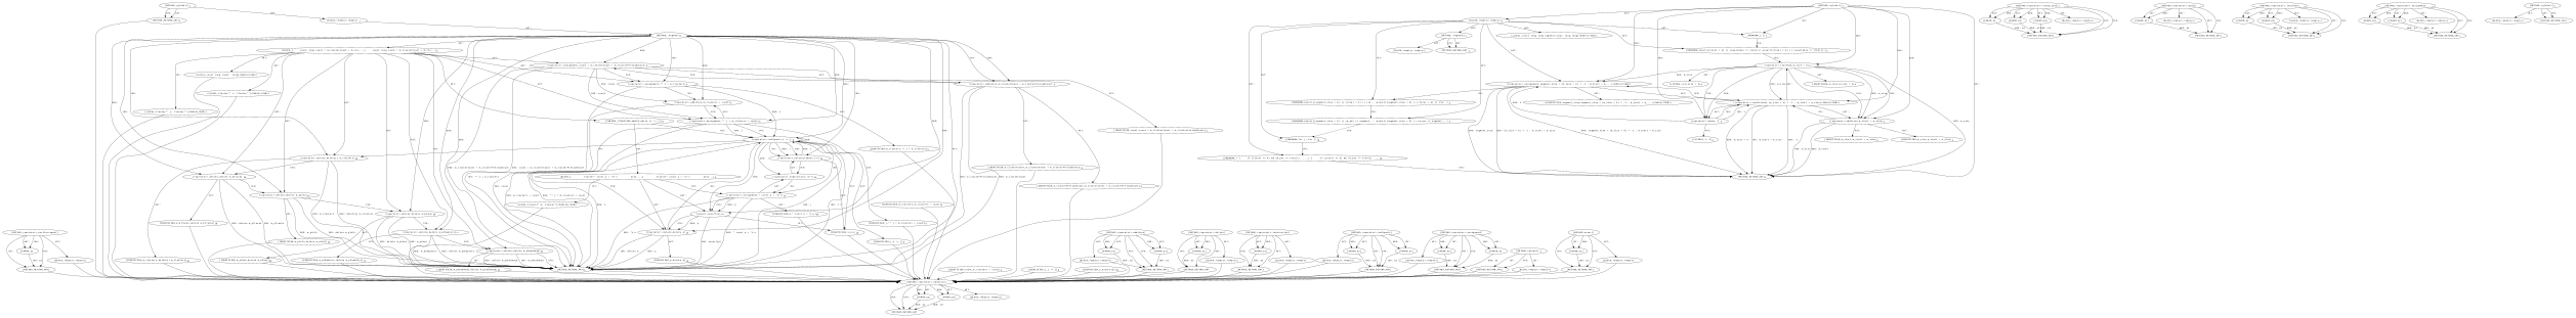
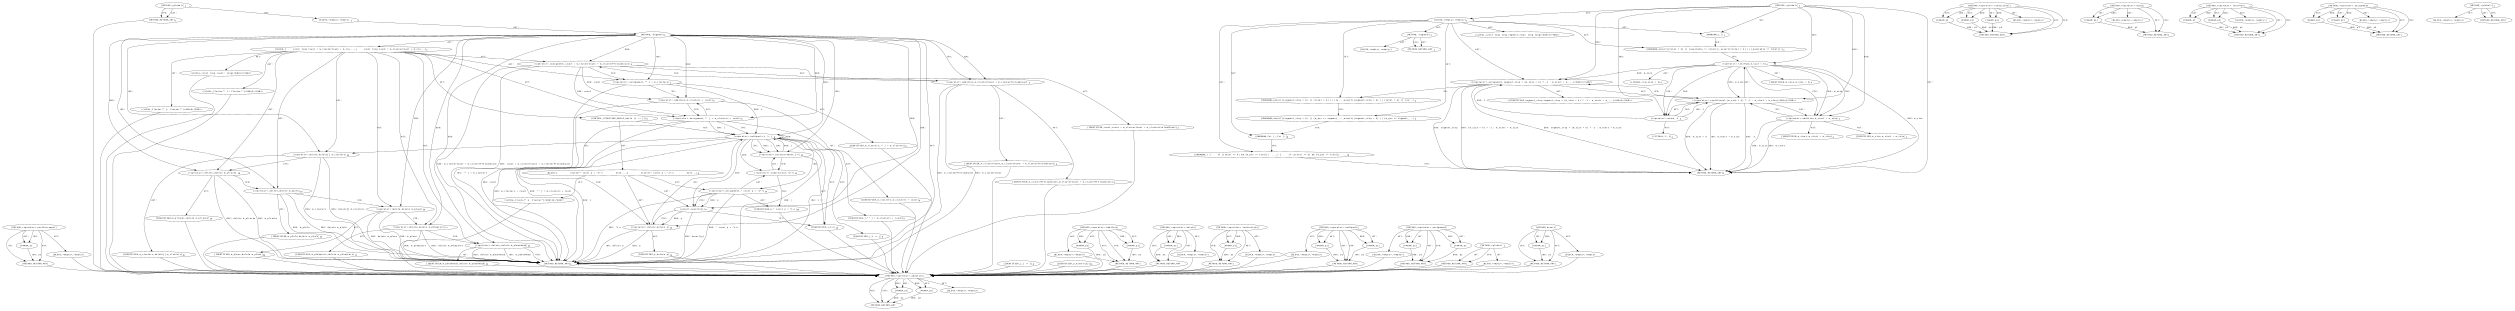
  digraph {
    fontname="Liberation Mono"
    node [fontname="Liberation Mono"]
    edge [fontname="Liberation Mono"]
    n1 [label=<(METHOD,&lt;operator&gt;.postIncrement)>]
    n2 [label=<(PARAM,p1)>]
    n3 [label=<(BLOCK,&lt;empty&gt;,&lt;empty&gt;)>]
    n4 [label=<(METHOD_RETURN,ANY)>]
    n5 [label=<(METHOD,&lt;operator&gt;.addition)>]
    n6 [label=<(PARAM,p1)>]
    n7 [label=<(PARAM,p2)>]
    n8 [label=<(BLOCK,&lt;empty&gt;,&lt;empty&gt;)>]
    n9 [label=<(METHOD_RETURN,ANY)>]
    n10 [label=<(METHOD,&lt;global&gt;)<SUB>1</SUB>>]
    n11 [label=<(BLOCK,&lt;empty&gt;,&lt;empty&gt;)<SUB>1</SUB>>]
    n12 [label=<(METHOD_RETURN,ANY)<SUB>1</SUB>>]
    n13 [label=<(METHOD,~Segment)<SUB>1</SUB>>]
    n14 [label=<(BLOCK,{     const long count = m_clusterCount + m_clu...,{     const long count = m_clusterCount + m_clu...)<SUB>2</SUB>>]
    n15 [label=<(&lt;operator&gt;.assignment,count = m_clusterCount + m_clusterPreloadCount)<SUB>3</SUB>>]
    n16 [label=<(&lt;operator&gt;.addition,m_clusterCount + m_clusterPreloadCount)<SUB>3</SUB>>]
    n17 [label=<(&lt;operator&gt;.assignment,** i = m_clusters)<SUB>5</SUB>>]
    n18 [label=<(&lt;operator&gt;.assignment,** j = m_clusters + count)<SUB>6</SUB>>]
    n19 [label=<(&lt;operator&gt;.addition,m_clusters + count)<SUB>6</SUB>>]
    n20 [label=<(&lt;operator&gt;.notEquals,i != j)<SUB>8</SUB>>]
    n21 [label=<(&lt;operator&gt;.postIncrement,i++)<SUB>10</SUB>>]
    n22 [label=<(assert,assert(p))<SUB>11</SUB>>]
    n23 [label=<(&lt;operator&gt;.delete,delete p)<SUB>13</SUB>>]
    n24 [label=<(&lt;operator&gt;.delete,delete[] m_clusters)<SUB>16</SUB>>]
    n25 [label=<(&lt;operator&gt;.delete,delete m_pTracks)<SUB>18</SUB>>]
    n26 [label=<(&lt;operator&gt;.delete,delete m_pInfo)<SUB>19</SUB>>]
    n27 [label=<(&lt;operator&gt;.delete,delete m_pCues)<SUB>20</SUB>>]
    n28 [label=<(&lt;operator&gt;.delete,delete m_pChapters)<SUB>21</SUB>>]
    n29 [label=<(&lt;operator&gt;.delete,delete m_pSeekHead)<SUB>22</SUB>>]
    n30 [label=<(METHOD_RETURN,ANY)<SUB>1</SUB>>]
    n31 [label="<(LOCAL,const long count: long)<SUB>3</SUB>>"]
    n32 [label="<(LOCAL,Cluster** i: Cluster**)<SUB>5</SUB>>"]
    n33 [label="<(LOCAL,Cluster** j: Cluster**)<SUB>6</SUB>>"]
    n34 [label=<(CONTROL_STRUCTURE,WHILE,while (i != j))<SUB>8</SUB>>]
    n35 [label=<(IDENTIFIER,count,count = m_clusterCount + m_clusterPreloadCount)<SUB>3</SUB>>]
    n36 [label=<(IDENTIFIER,m_clusterCount,m_clusterCount + m_clusterPreloadCount)<SUB>3</SUB>>]
    n37 [label=<(IDENTIFIER,m_clusterPreloadCount,m_clusterCount + m_clusterPreloadCount)<SUB>3</SUB>>]
    n38 [label=<(IDENTIFIER,m_clusters,** i = m_clusters)<SUB>5</SUB>>]
    n39 [label=<(IDENTIFIER,j,** j = m_clusters + count)<SUB>6</SUB>>]
    n40 [label=<(IDENTIFIER,m_clusters,m_clusters + count)<SUB>6</SUB>>]
    n41 [label=<(IDENTIFIER,j,i != j)<SUB>8</SUB>>]
    n42 [label=<(&lt;operator&gt;.assignment,* const p = *i++)<SUB>10</SUB>>]
    n43 [label=<(&lt;operator&gt;.indirection,*i++)<SUB>10</SUB>>]
    n44 [label=<(IDENTIFIER,i,i++)<SUB>10</SUB>>]
    n45 [label=<(IDENTIFIER,p,delete p)<SUB>13</SUB>>]
    n46 [label=<(IDENTIFIER,m_clusters,delete[] m_clusters)<SUB>16</SUB>>]
    n47 [label=<(IDENTIFIER,m_pTracks,delete m_pTracks)<SUB>18</SUB>>]
    n48 [label=<(IDENTIFIER,m_pInfo,delete m_pInfo)<SUB>19</SUB>>]
    n49 [label=<(IDENTIFIER,m_pCues,delete m_pCues)<SUB>20</SUB>>]
    n50 [label=<(IDENTIFIER,m_pChapters,delete m_pChapters)<SUB>21</SUB>>]
    n51 [label=<(IDENTIFIER,m_pSeekHead,delete m_pSeekHead)<SUB>22</SUB>>]
    n52 [label=<(BLOCK,{         Cluster* const p = *i++;         asse...,{         Cluster* const p = *i++;         asse...)<SUB>9</SUB>>]
-   n53 [label=<(IDENTIFIER,count,m_clusters + count)<SUB>6</SUB>>]
    n54 [label="<(LOCAL,Cluster* p: Cluster*)<SUB>10</SUB>>"]
    n55 [label=<(IDENTIFIER,i,i != j)<SUB>8</SUB>>]
    n56 [label=<(IDENTIFIER,p,* const p = *i++)<SUB>10</SUB>>]
    n57 [label=<(IDENTIFIER,p,assert(p))<SUB>11</SUB>>]
    n58 [label=<(METHOD,&lt;operator&gt;.addition)>]
    n59 [label=<(PARAM,p1)>]
    n60 [label=<(PARAM,p2)>]
    n61 [label=<(BLOCK,&lt;empty&gt;,&lt;empty&gt;)>]
    n62 [label=<(METHOD_RETURN,ANY)>]
    n63 [label=<(METHOD,&lt;operator&gt;.delete)>]
    n64 [label=<(PARAM,p1)>]
    n65 [label=<(BLOCK,&lt;empty&gt;,&lt;empty&gt;)>]
    n66 [label=<(METHOD_RETURN,ANY)>]
    n67 [label=<(METHOD,&lt;operator&gt;.indirection)>]
    n68 [label=<(PARAM,p1)>]
    n69 [label=<(BLOCK,&lt;empty&gt;,&lt;empty&gt;)>]
    n70 [label=<(METHOD_RETURN,ANY)>]
    n71 [label=<(METHOD,&lt;operator&gt;.notEquals)>]
    n72 [label=<(PARAM,p1)>]
    n73 [label=<(PARAM,p2)>]
    n74 [label=<(BLOCK,&lt;empty&gt;,&lt;empty&gt;)>]
    n75 [label=<(METHOD_RETURN,ANY)>]
    n76 [label=<(METHOD,&lt;operator&gt;.assignment)>]
    n77 [label=<(PARAM,p1)>]
    n78 [label=<(PARAM,p2)>]
    n79 [label=<(BLOCK,&lt;empty&gt;,&lt;empty&gt;)>]
    n80 [label=<(METHOD_RETURN,ANY)>]
    n81 [label=<(METHOD,&lt;global&gt;)<SUB>1</SUB>>]
    n82 [label=<(BLOCK,&lt;empty&gt;,&lt;empty&gt;)>]
    n83 [label=<(METHOD_RETURN,ANY)>]
    n84 [label=<(METHOD,assert)>]
    n85 [label=<(PARAM,p1)>]
    n86 [label=<(BLOCK,&lt;empty&gt;,&lt;empty&gt;)>]
    n87 [label=<(METHOD_RETURN,ANY)>]
    n88 [label=<(METHOD,&lt;global&gt;)<SUB>1</SUB>>]
    n89 [label=<(BLOCK,&lt;empty&gt;,&lt;empty&gt;)<SUB>1</SUB>>]
    n90 [label=<(UNKNOWN,),))<SUB>1</SUB>>]
    n91 [label="<(&lt;operator&gt;.assignment,segment_stop = (m_size &lt; 0) ? -1 : m_start + m_...)<SUB>4</SUB>>"]
    n92 [label="<(&lt;operator&gt;.conditional,(m_size &lt; 0) ? -1 : m_start + m_size)<SUB>4</SUB>>"]
    n93 [label=<(&lt;operator&gt;.lessThan,m_size &lt; 0)<SUB>4</SUB>>]
    n94 [label=<(&lt;operator&gt;.minus,-1)<SUB>4</SUB>>]
    n95 [label=<(&lt;operator&gt;.addition,m_start + m_size)<SUB>4</SUB>>]
    n96 [label=<(METHOD_RETURN,ANY)<SUB>1</SUB>>]
    n97 [label=<(METHOD,~Segment)<SUB>1</SUB>>]
    n98 [label=<(UNKNOWN,assert((total &lt; 0) || (available &lt;= total));,assert((total &lt; 0) || (available &lt;= total));)<SUB>2</SUB>>]
    n99 [label="<(LOCAL,const long long segment_stop: long long)<SUB>4</SUB>>"]
    n100 [label=<(UNKNOWN,assert((segment_stop &lt; 0) || (total &lt; 0) || (se...,assert((segment_stop &lt; 0) || (total &lt; 0) || (se...)<SUB>5</SUB>>]
    n101 [label=<(UNKNOWN,assert((segment_stop &lt; 0) || (m_pos &lt;= segment_...,assert((segment_stop &lt; 0) || (m_pos &lt;= segment_...)<SUB>6</SUB>>]
    n102 [label=<(UNKNOWN,for (;,for (;)<SUB>8</SUB>>]
    n103 [label=<(UNKNOWN,) {     if ((total &gt;= 0) &amp;&amp; (m_pos &gt;= total))  ...,) {     if ((total &gt;= 0) &amp;&amp; (m_pos &gt;= total))  ...)<SUB>8</SUB>>]
    n104 [label="<(IDENTIFIER,segment_stop,segment_stop = (m_size &lt; 0) ? -1 : m_start + m_...)<SUB>4</SUB>>"]
    n105 [label=<(IDENTIFIER,m_size,m_size &lt; 0)<SUB>4</SUB>>]
    n106 [label=<(LITERAL,0,m_size &lt; 0)<SUB>4</SUB>>]
    n107 [label=<(LITERAL,1,-1)<SUB>4</SUB>>]
    n108 [label=<(IDENTIFIER,m_start,m_start + m_size)<SUB>4</SUB>>]
    n109 [label=<(IDENTIFIER,m_size,m_start + m_size)<SUB>4</SUB>>]
    n110 [label=<(BLOCK,&lt;empty&gt;,&lt;empty&gt;)>]
    n111 [label=<(METHOD_RETURN,ANY)<SUB>1</SUB>>]
    n112 [label=<(METHOD,&lt;operator&gt;.conditional)>]
    n113 [label=<(PARAM,p1)>]
    n114 [label=<(PARAM,p2)>]
    n115 [label=<(PARAM,p3)>]
    n116 [label=<(BLOCK,&lt;empty&gt;,&lt;empty&gt;)>]
    n117 [label=<(METHOD_RETURN,ANY)>]
    n118 [label=<(METHOD,&lt;operator&gt;.minus)>]
    n119 [label=<(PARAM,p1)>]
    n120 [label=<(BLOCK,&lt;empty&gt;,&lt;empty&gt;)>]
    n121 [label=<(METHOD_RETURN,ANY)>]
    n122 [label=<(METHOD,&lt;operator&gt;.lessThan)>]
    n123 [label=<(PARAM,p1)>]
    n124 [label=<(PARAM,p2)>]
    n125 [label=<(BLOCK,&lt;empty&gt;,&lt;empty&gt;)>]
    n126 [label=<(METHOD_RETURN,ANY)>]
    n127 [label=<(METHOD,&lt;operator&gt;.assignment)>]
    n128 [label=<(PARAM,p1)>]
    n129 [label=<(PARAM,p2)>]
    n130 [label=<(BLOCK,&lt;empty&gt;,&lt;empty&gt;)>]
    n131 [label=<(METHOD_RETURN,ANY)>]
    n132 [label=<(METHOD,&lt;global&gt;)<SUB>1</SUB>>]
    n133 [label=<(BLOCK,&lt;empty&gt;,&lt;empty&gt;)>]
    n134 [label=<(METHOD_RETURN,ANY)>]
    n1 -> n2 [label="AST: "]
    n1 -> n2 [label="DDG: "]
    n1 -> n3 [label="AST: "]
    n1 -> n4 [label="AST: "]
    n1 -> n4 [label="CFG: "]
    n2 -> n4 [label="DDG: p1"]
    n3 -> n5
    n4 -> n5
    n5 -> n6 [label="AST: "]
    n5 -> n6 [label="DDG: "]
    n5 -> n7 [label="AST: "]
    n5 -> n7 [label="DDG: "]
    n5 -> n8 [label="AST: "]
    n5 -> n9 [label="AST: "]
    n5 -> n9 [label="CFG: "]
    n6 -> n9 [label="DDG: p1"]
    n7 -> n9 [label="DDG: p2"]
    n10 -> n11 [label="AST: "]
    n10 -> n12 [label="AST: "]
    n10 -> n12 [label="CFG: "]
    n11 -> n13 [label="AST: "]
    n12 -> n5
    n13 -> n14 [label="AST: "]
    n13 -> n15 [label="DDG: "]
    n13 -> n16 [label="CFG: "]
    n13 -> n16 [label="DDG: "]
    n13 -> n17 [label="DDG: "]
    n13 -> n18 [label="DDG: "]
    n13 -> n19 [label="DDG: "]
    n13 -> n20 [label="DDG: "]
    n13 -> n21 [label="DDG: "]
    n13 -> n22 [label="DDG: "]
    n13 -> n23 [label="DDG: "]
    n13 -> n24 [label="DDG: "]
    n13 -> n25 [label="DDG: "]
    n13 -> n26 [label="DDG: "]
    n13 -> n27 [label="DDG: "]
    n13 -> n28 [label="DDG: "]
    n13 -> n29 [label="DDG: "]
    n13 -> n30 [label="AST: "]
    n14 -> n15 [label="AST: "]
    n14 -> n17 [label="AST: "]
    n14 -> n18 [label="AST: "]
    n14 -> n24 [label="AST: "]
    n14 -> n25 [label="AST: "]
    n14 -> n26 [label="AST: "]
    n14 -> n27 [label="AST: "]
    n14 -> n28 [label="AST: "]
    n14 -> n29 [label="AST: "]
    n14 -> n31 [label="AST: "]
    n14 -> n32 [label="AST: "]
    n14 -> n33 [label="AST: "]
    n14 -> n34 [label="AST: "]
    n15 -> n16 [label="AST: "]
    n15 -> n17 [label="CFG: "]
    n15 -> n18 [label="DDG: count"]
    n15 -> n19 [label="DDG: count"]
    n15 -> n30 [label="DDG: m_clusterCount + m_clusterPreloadCount"]
    n15 -> n30 [label="DDG: count = m_clusterCount + m_clusterPreloadCount"]
    n15 -> n35 [label="AST: "]
    n16 -> n15 [label="CFG: "]
    n16 -> n30 [label="DDG: m_clusterCount"]
    n16 -> n30 [label="DDG: m_clusterPreloadCount"]
    n16 -> n36 [label="AST: "]
    n16 -> n37 [label="AST: "]
    n17 -> n19 [label="CFG: "]
    n17 -> n20 [label="DDG: i"]
    n17 -> n30 [label="DDG: ** i = m_clusters"]
    n17 -> n38 [label="AST: "]
    n18 -> n19 [label="AST: "]
    n18 -> n20 [label="CFG: "]
    n18 -> n20 [label="DDG: j"]
    n18 -> n30 [label="DDG: m_clusters + count"]
    n18 -> n30 [label="DDG: ** j = m_clusters + count"]
    n18 -> n39 [label="AST: "]
    n19 -> n18 [label="CFG: "]
    n19 -> n30 [label="DDG: count"]
+   n19 -> n40 [label="AST: "]
    n20 -> n20 [label="CDG: "]
    n20 -> n21 [label="CFG: "]
    n20 -> n21 [label="DDG: i"]
    n20 -> n21 [label="CDG: "]
    n20 -> n22 [label="CDG: "]
    n20 -> n23 [label="CDG: "]
    n20 -> n24 [label="CFG: "]
    n20 -> n30 [label="DDG: i"]
    n20 -> n30 [label="DDG: j"]
    n20 -> n30 [label="DDG: i != j"]
    n20 -> n41 [label="AST: "]
    n20 -> n42 [label="CDG: "]
    n20 -> n43 [label="CDG: "]
    n20 -> n44 [label="AST: "]
    n21 -> n20 [label="DDG: i"]
    n21 -> n43 [label="CFG: "]
    n21 -> n44 [label="AST: "]
    n22 -> n23 [label="CFG: "]
    n22 -> n23 [label="DDG: p"]
    n22 -> n30 [label="DDG: assert(p)"]
    n22 -> n44 [label="AST: "]
    n23 -> n20 [label="CFG: "]
    n23 -> n30 [label="DDG: p"]
    n23 -> n30 [label="DDG: delete p"]
    n23 -> n45 [label="AST: "]
    n24 -> n25 [label="CFG: "]
    n24 -> n30 [label="DDG: m_clusters"]
    n24 -> n30 [label="DDG: delete[] m_clusters"]
    n24 -> n46 [label="AST: "]
    n25 -> n26 [label="CFG: "]
    n25 -> n30 [label="DDG: delete m_pTracks"]
    n25 -> n30 [label="DDG: m_pTracks"]
    n25 -> n47 [label="AST: "]
    n26 -> n27 [label="CFG: "]
    n26 -> n30 [label="DDG: delete m_pInfo"]
    n26 -> n30 [label="DDG: m_pInfo"]
    n26 -> n48 [label="AST: "]
    n27 -> n28 [label="CFG: "]
    n27 -> n30 [label="DDG: delete m_pCues"]
    n27 -> n30 [label="DDG: m_pCues"]
    n27 -> n49 [label="AST: "]
    n28 -> n29 [label="CFG: "]
    n28 -> n30 [label="DDG: delete m_pChapters"]
    n28 -> n30 [label="DDG: m_pChapters"]
    n28 -> n50 [label="AST: "]
    n29 -> n30 [label="CFG: "]
    n29 -> n30 [label="DDG: delete m_pSeekHead"]
    n29 -> n30 [label="DDG: m_pSeekHead"]
    n29 -> n51 [label="AST: "]
    n30 -> n5
    n31 -> n5
    n32 -> n5
    n33 -> n5
    n34 -> n20 [label="AST: "]
    n34 -> n52 [label="AST: "]
    n35 -> n5
    n36 -> n5
    n37 -> n5
    n38 -> n5
    n39 -> n5
    n40 -> n5
    n41 -> n5
    n42 -> n22 [label="CFG: "]
    n42 -> n22 [label="DDG: p"]
    n42 -> n30 [label="DDG: *i++"]
    n42 -> n30 [label="DDG: * const p = *i++"]
    n42 -> n43 [label="AST: "]
    n42 -> n56 [label="AST: "]
    n43 -> n21 [label="AST: "]
-   n43 -> n42 [label="CFG: "]
+   n43 -> n56 [label="CFG: "]
    n44 -> n5
    n45 -> n5
    n46 -> n5
    n47 -> n5
    n48 -> n5
    n49 -> n5
    n50 -> n5
    n51 -> n5
    n52 -> n22 [label="AST: "]
    n52 -> n23 [label="AST: "]
    n52 -> n42 [label="AST: "]
    n52 -> n54 [label="AST: "]
-   n53 -> n5
    n54 -> n5
    n55 -> n5
    n56 -> n5
    n57 -> n5
    n58 -> n59 [label="AST: "]
    n58 -> n59 [label="DDG: "]
    n58 -> n60 [label="AST: "]
    n58 -> n60 [label="DDG: "]
    n58 -> n61 [label="AST: "]
    n58 -> n62 [label="AST: "]
    n58 -> n62 [label="CFG: "]
    n59 -> n62 [label="DDG: p1"]
    n60 -> n62 [label="DDG: p2"]
    n61 -> n5
    n62 -> n5
    n63 -> n64 [label="AST: "]
    n63 -> n64 [label="DDG: "]
    n63 -> n65 [label="AST: "]
    n63 -> n66 [label="AST: "]
    n63 -> n66 [label="CFG: "]
    n64 -> n66 [label="DDG: p1"]
    n65 -> n5
    n66 -> n5
    n67 -> n68 [label="AST: "]
    n67 -> n68 [label="DDG: "]
    n67 -> n69 [label="AST: "]
    n67 -> n70 [label="AST: "]
    n67 -> n70 [label="CFG: "]
    n68 -> n70 [label="DDG: p1"]
    n69 -> n5
    n70 -> n5
    n71 -> n72 [label="AST: "]
    n71 -> n72 [label="DDG: "]
    n71 -> n73 [label="AST: "]
    n71 -> n73 [label="DDG: "]
    n71 -> n74 [label="AST: "]
    n71 -> n75 [label="AST: "]
    n71 -> n75 [label="CFG: "]
    n72 -> n75 [label="DDG: p1"]
    n73 -> n75 [label="DDG: p2"]
    n74 -> n5
    n75 -> n5
    n76 -> n77 [label="AST: "]
    n76 -> n77 [label="DDG: "]
    n76 -> n78 [label="AST: "]
    n76 -> n78 [label="DDG: "]
    n76 -> n79 [label="AST: "]
    n76 -> n80 [label="AST: "]
    n76 -> n80 [label="CFG: "]
    n77 -> n80 [label="DDG: p1"]
    n78 -> n80 [label="DDG: p2"]
    n79 -> n5
    n80 -> n5
    n81 -> n82 [label="AST: "]
    n81 -> n83 [label="AST: "]
    n81 -> n83 [label="CFG: "]
    n82 -> n5
    n83 -> n5
    n84 -> n85 [label="AST: "]
    n84 -> n85 [label="DDG: "]
    n84 -> n86 [label="AST: "]
    n84 -> n87 [label="AST: "]
    n84 -> n87 [label="CFG: "]
    n85 -> n87 [label="DDG: p1"]
    n86 -> n5
    n87 -> n5
    n88 -> n89 [label="AST: "]
    n88 -> n90 [label="CFG: "]
    n88 -> n91 [label="DDG: "]
    n88 -> n92 [label="DDG: "]
    n88 -> n93 [label="DDG: "]
    n88 -> n94 [label="DDG: "]
    n88 -> n95 [label="DDG: "]
    n88 -> n96 [label="AST: "]
    n89 -> n90 [label="AST: "]
    n89 -> n91 [label="AST: "]
    n89 -> n97 [label="AST: "]
    n89 -> n98 [label="AST: "]
    n89 -> n99 [label="AST: "]
    n89 -> n100 [label="AST: "]
    n89 -> n101 [label="AST: "]
    n89 -> n102 [label="AST: "]
    n89 -> n103 [label="AST: "]
    n90 -> n98 [label="CFG: "]
    n91 -> n92 [label="AST: "]
    n91 -> n96 [label="DDG: segment_stop"]
    n91 -> n96 [label="DDG: (m_size &lt; 0) ? -1 : m_start + m_size"]
    n91 -> n96 [label="DDG: segment_stop = (m_size &lt; 0) ? -1 : m_start + m_size"]
    n91 -> n100 [label="CFG: "]
    n91 -> n104 [label="AST: "]
    n92 -> n91 [label="CFG: "]
    n92 -> n93 [label="AST: "]
    n92 -> n94 [label="AST: "]
    n92 -> n95 [label="AST: "]
    n92 -> n96 [label="DDG: m_size &lt; 0"]
    n92 -> n96 [label="DDG: m_start + m_size"]
    n92 -> n96 [label="DDG: -1"]
    n93 -> n91 [label="DDG: m_size"]
    n93 -> n92 [label="DDG: m_size"]
    n93 -> n94 [label="CFG: "]
    n93 -> n94 [label="CDG: "]
    n93 -> n95 [label="CFG: "]
    n93 -> n95 [label="DDG: m_size"]
    n93 -> n95 [label="CDG: "]
    n93 -> n96 [label="DDG: m_size"]
    n93 -> n105 [label="AST: "]
    n93 -> n106 [label="AST: "]
    n94 -> n91 [label="DDG: 1"]
    n94 -> n92 [label="CFG: "]
    n94 -> n92 [label="DDG: 1"]
    n94 -> n107 [label="AST: "]
    n95 -> n92 [label="CFG: "]
    n95 -> n96 [label="DDG: m_size"]
    n95 -> n96 [label="DDG: m_start"]
    n95 -> n108 [label="AST: "]
    n95 -> n109 [label="AST: "]
    n97 -> n110 [label="AST: "]
    n97 -> n111 [label="AST: "]
    n97 -> n111 [label="CFG: "]
    n98 -> n93 [label="CFG: "]
    n100 -> n101 [label="CFG: "]
    n101 -> n102 [label="CFG: "]
    n102 -> n103 [label="CFG: "]
    n103 -> n96 [label="CFG: "]
    n112 -> n113 [label="AST: "]
    n112 -> n113 [label="DDG: "]
    n112 -> n114 [label="AST: "]
    n112 -> n114 [label="DDG: "]
    n112 -> n115 [label="AST: "]
    n112 -> n115 [label="DDG: "]
    n112 -> n116 [label="AST: "]
    n112 -> n117 [label="AST: "]
    n112 -> n117 [label="CFG: "]
    n113 -> n117 [label="DDG: p1"]
    n114 -> n117 [label="DDG: p2"]
    n115 -> n117 [label="DDG: p3"]
    n118 -> n119 [label="AST: "]
    n118 -> n119 [label="DDG: "]
    n118 -> n120 [label="AST: "]
    n118 -> n121 [label="AST: "]
    n118 -> n121 [label="CFG: "]
    n119 -> n121 [label="DDG: p1"]
    n122 -> n123 [label="AST: "]
    n122 -> n123 [label="DDG: "]
    n122 -> n124 [label="AST: "]
    n122 -> n124 [label="DDG: "]
    n122 -> n125 [label="AST: "]
    n122 -> n126 [label="AST: "]
    n122 -> n126 [label="CFG: "]
    n123 -> n126 [label="DDG: p1"]
    n124 -> n126 [label="DDG: p2"]
    n127 -> n128 [label="AST: "]
    n127 -> n128 [label="DDG: "]
    n127 -> n129 [label="AST: "]
    n127 -> n129 [label="DDG: "]
    n127 -> n130 [label="AST: "]
    n127 -> n131 [label="AST: "]
    n127 -> n131 [label="CFG: "]
    n128 -> n131 [label="DDG: p1"]
    n129 -> n131 [label="DDG: p2"]
    n132 -> n133 [label="AST: "]
    n132 -> n134 [label="AST: "]
    n132 -> n134 [label="CFG: "]
  }
